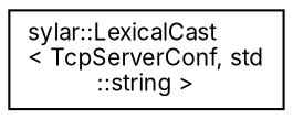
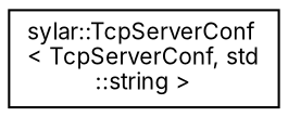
  digraph {
    rankdir=LR
    fontname=Inter
-   n1 [color=black fillcolor=white fontname=Inter fontsize=10 height=0.2 label="sylar::LexicalCast\l\< TcpServerConf, std\l::string \>" shape=record style=filled width=0.4]
+   n1 [color=black fillcolor=white fontname=Inter fontsize=10 height=0.2 label="sylar::TcpServerConf\l\< TcpServerConf, std\l::string \>" shape=record style=filled width=0.4]
  }
